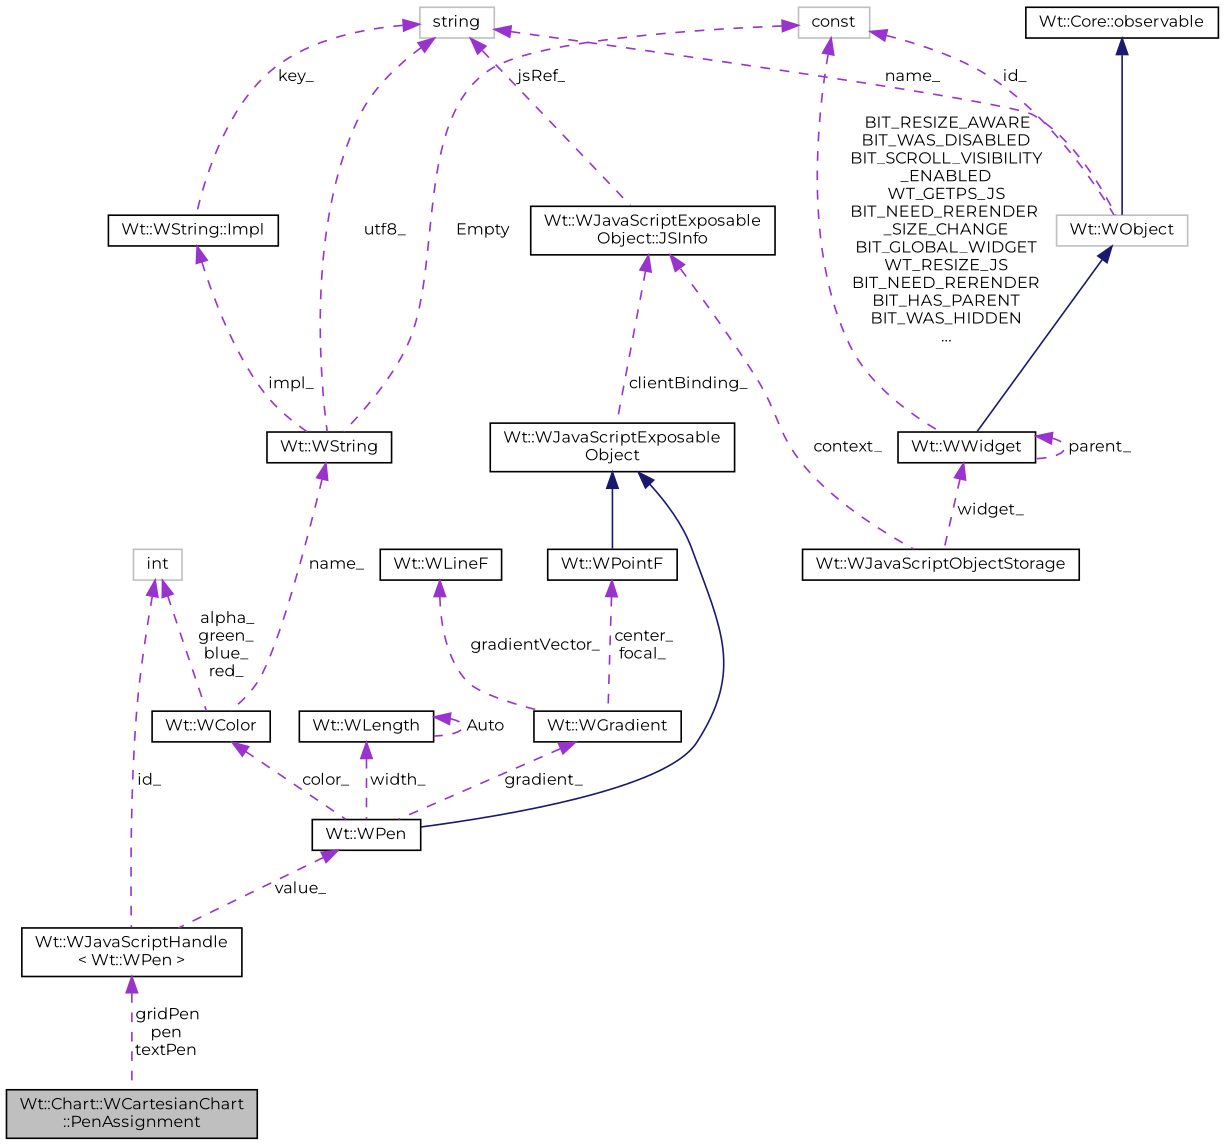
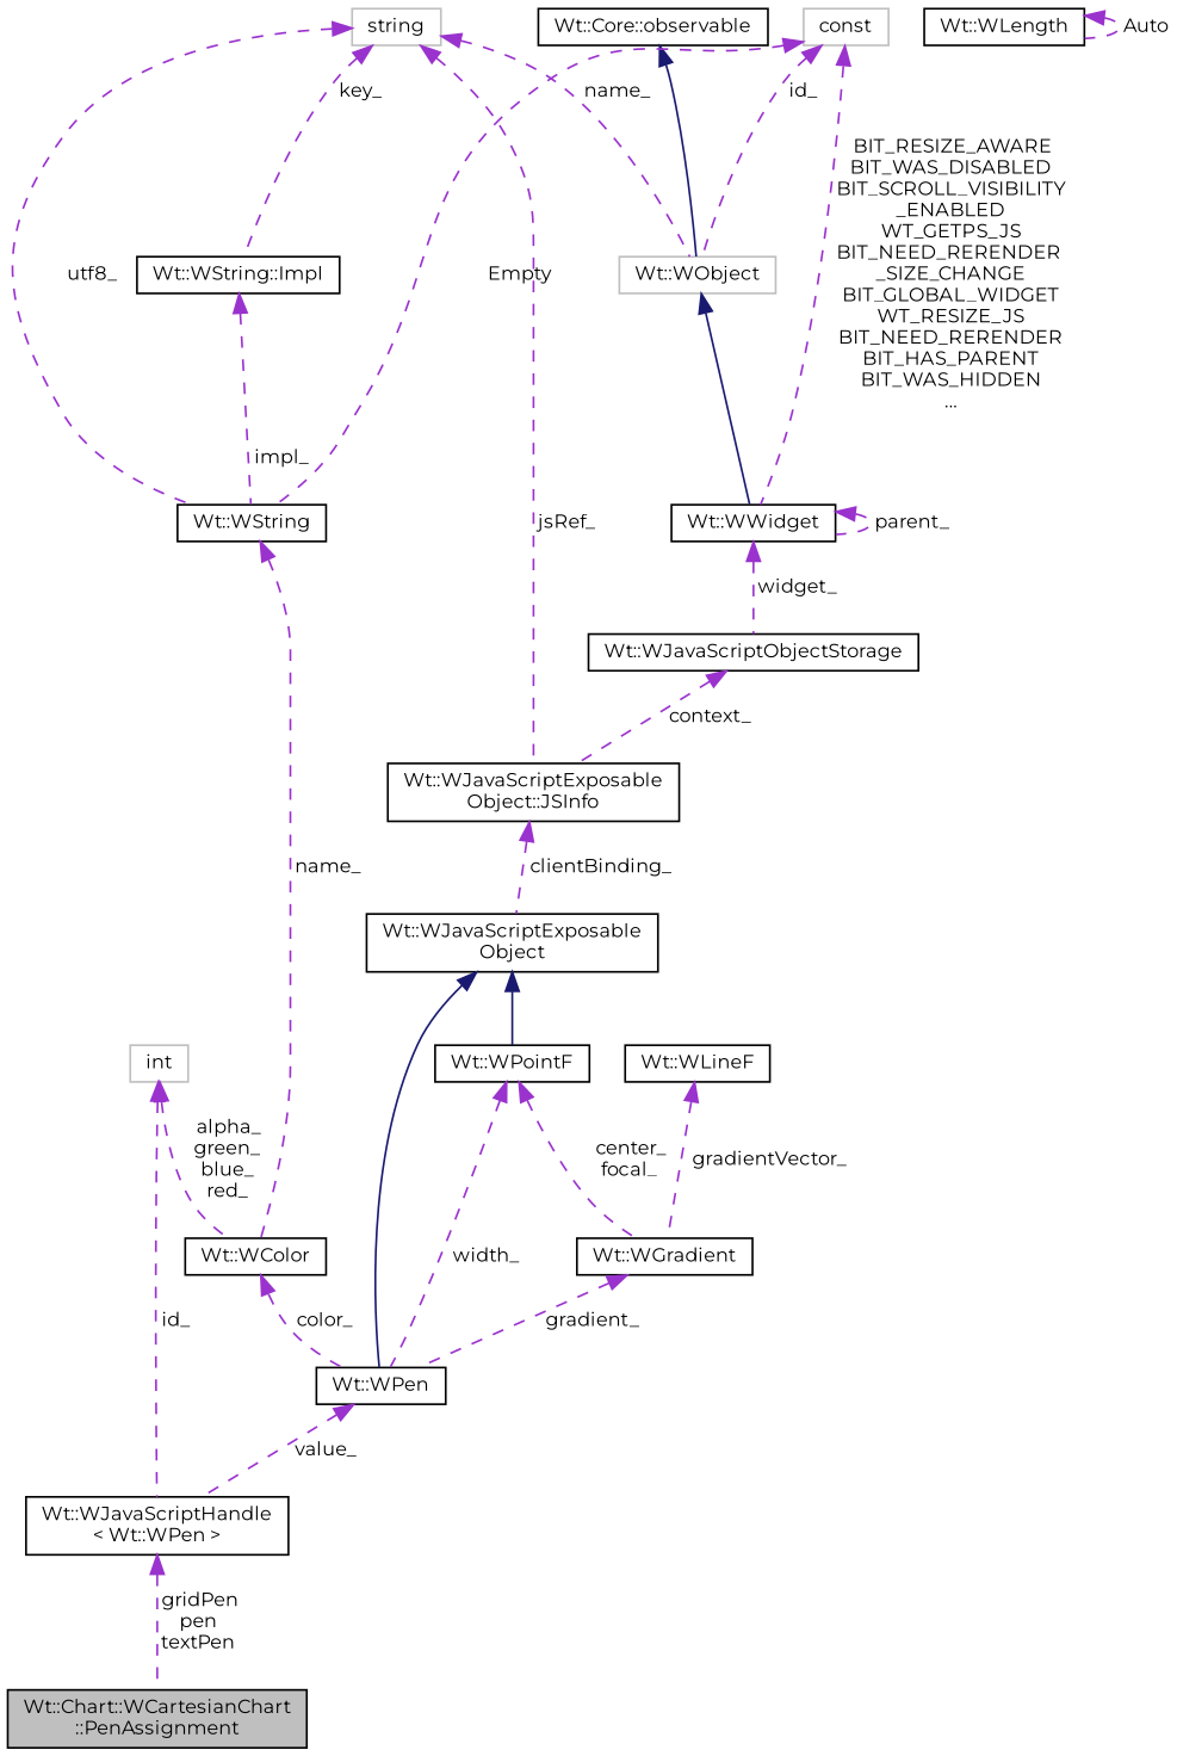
  digraph {
    fontname=Montserrat
    node [color=black fillcolor=white fontname=Montserrat fontsize=10 shape=record style=filled]
    edge [color=darkorchid3 dir=back fontname=Montserrat fontsize=10 labelfontname=Helvetica labelfontsize=10 style=dashed]
    n1 [fillcolor=grey75 fontcolor=black height=0.2 label="Wt::Chart::WCartesianChart\l::PenAssignment" width=0.4]
    n2 [height=0.2 label="Wt::WJavaScriptHandle\l\< Wt::WPen \>" width=0.4]
    n3 [color=grey75 height=0.2 label=int width=0.4]
    n4 [height=0.2 label="Wt::WColor" width=0.4]
    n5 [height=0.2 label="Wt::WPen" width=0.4]
    n6 [height=0.2 label="Wt::WJavaScriptExposable\lObject" width=0.4]
    n7 [height=0.2 label="Wt::WPointF" width=0.4]
    n8 [height=0.2 label="Wt::WGradient" width=0.4]
    n9 [height=0.2 label="Wt::WJavaScriptExposable\lObject::JSInfo" width=0.4]
    n10 [color=grey75 height=0.2 label=string width=0.4]
    n11 [color=grey75 height=0.2 label="Wt::WObject" width=0.4]
    n12 [height=0.2 label="Wt::WString" width=0.4]
    n13 [height=0.2 label="Wt::WString::Impl" width=0.4]
    n14 [height=0.2 label="Wt::WWidget" width=0.4]
    n15 [height=0.2 label="Wt::WJavaScriptObjectStorage" width=0.4]
    n16 [height=0.2 label="Wt::Core::observable" width=0.4]
    n17 [color=grey75 height=0.2 label=const width=0.4]
    n18 [height=0.2 label="Wt::WLineF" width=0.4]
    n19 [height=0.2 label="Wt::WLength" width=0.4]
    n2 -> n1 [label=" gridPen\npen\ntextPen"]
    n3 -> n2 [label=" id_"]
    n3 -> n4 [label=" alpha_\ngreen_\nblue_\nred_"]
    n4 -> n5 [label=" color_"]
    n5 -> n2 [label=" value_"]
    n6 -> n5 [color=midnightblue style=solid]
    n6 -> n7 [color=midnightblue style=solid]
    n7 -> n8 [label=" center_\nfocal_"]
    n8 -> n5 [label=" gradient_"]
    n9 -> n6 [label=" clientBinding_"]
    n10 -> n9 [label=" jsRef_"]
    n10 -> n11 [label=" name_"]
    n10 -> n12 [label=" utf8_"]
    n10 -> n13 [label=" key_"]
    n11 -> n14 [color=midnightblue style=solid]
    n12 -> n4 [label=" name_"]
    n13 -> n12 [label=" impl_"]
    n14 -> n14 [label=" parent_"]
    n14 -> n15 [label=" widget_"]
-   n9 -> n15 [label=" context_"]
+   n15 -> n9 [label=" context_"]
    n16 -> n11 [color=midnightblue style=solid]
    n17 -> n11 [label=" id_"]
    n17 -> n12 [label=" Empty"]
    n17 -> n14 [label=" BIT_RESIZE_AWARE\nBIT_WAS_DISABLED\nBIT_SCROLL_VISIBILITY\l_ENABLED\nWT_GETPS_JS\nBIT_NEED_RERENDER\l_SIZE_CHANGE\nBIT_GLOBAL_WIDGET\nWT_RESIZE_JS\nBIT_NEED_RERENDER\nBIT_HAS_PARENT\nBIT_WAS_HIDDEN\n..."]
    n18 -> n8 [label=" gradientVector_"]
-   n19 -> n5 [label=" width_"]
+   n7 -> n5 [label=" width_"]
    n19 -> n19 [label=" Auto"]
  }
